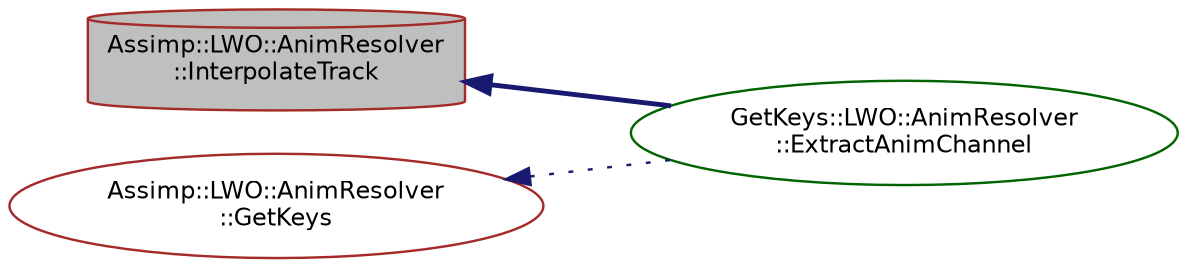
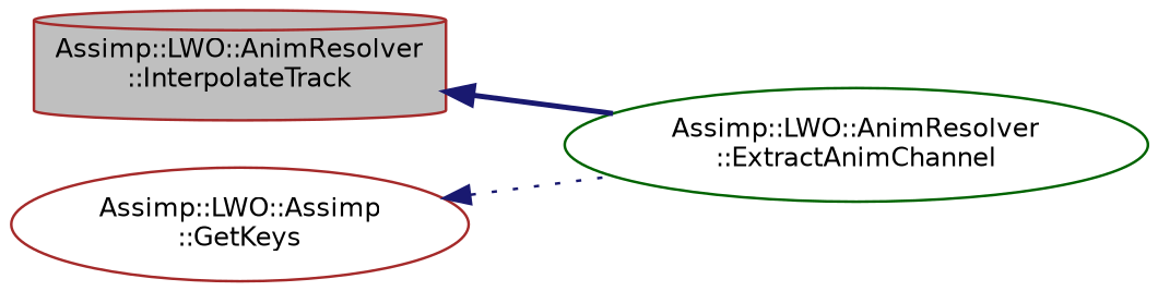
  digraph {
    rankdir=LR
    node [color=brown fillcolor=white fontname=Helvetica fontsize=10 shape=ellipse style=filled]
    edge [color=midnightblue dir=back fontname=Helvetica fontsize=10 labelfontname=Helvetica labelfontsize=10]
    n1 [fillcolor=grey75 fontcolor=black height=0.2 label="Assimp::LWO::AnimResolver\l::InterpolateTrack" shape=cylinder width=0.4]
-   n2 [color=darkgreen height=0.2 label="GetKeys::LWO::AnimResolver\l::ExtractAnimChannel" width=0.4]
-   n3 [height=0.2 label="Assimp::LWO::AnimResolver\l::GetKeys" width=0.4]
+   n2 [color=darkgreen height=0.2 label="Assimp::LWO::AnimResolver\l::ExtractAnimChannel" width=0.4]
+   n3 [height=0.2 label="Assimp::LWO::Assimp\l::GetKeys" width=0.4]
    n1 -> n2 [style=bold]
    n3 -> n2 [style=dotted]
  }
